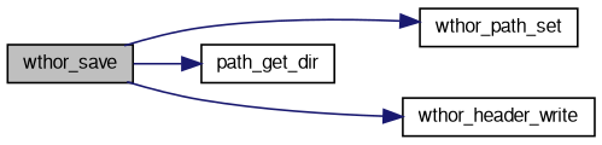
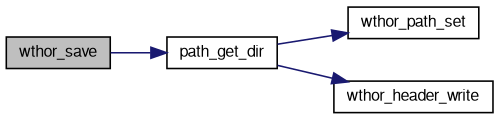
  digraph {
    rankdir=LR
    node [color=black fontname=FreeSans fontsize=10 shape=record]
    edge [color=midnightblue fontname=FreeSans fontsize=10 labelfontname=FreeSans labelfontsize=10 style=solid]
    n1 [fillcolor=grey75 fontcolor=black height=0.2 label=wthor_save style=filled width=0.4]
    n2 [height=0.2 label=path_get_dir width=0.4]
    n3 [height=0.2 label=wthor_path_set width=0.4]
    n4 [height=0.2 label=wthor_header_write width=0.4]
    n1 -> n2
-   n1 -> n3
-   n1 -> n4
+   n2 -> n3
+   n2 -> n4
  }
